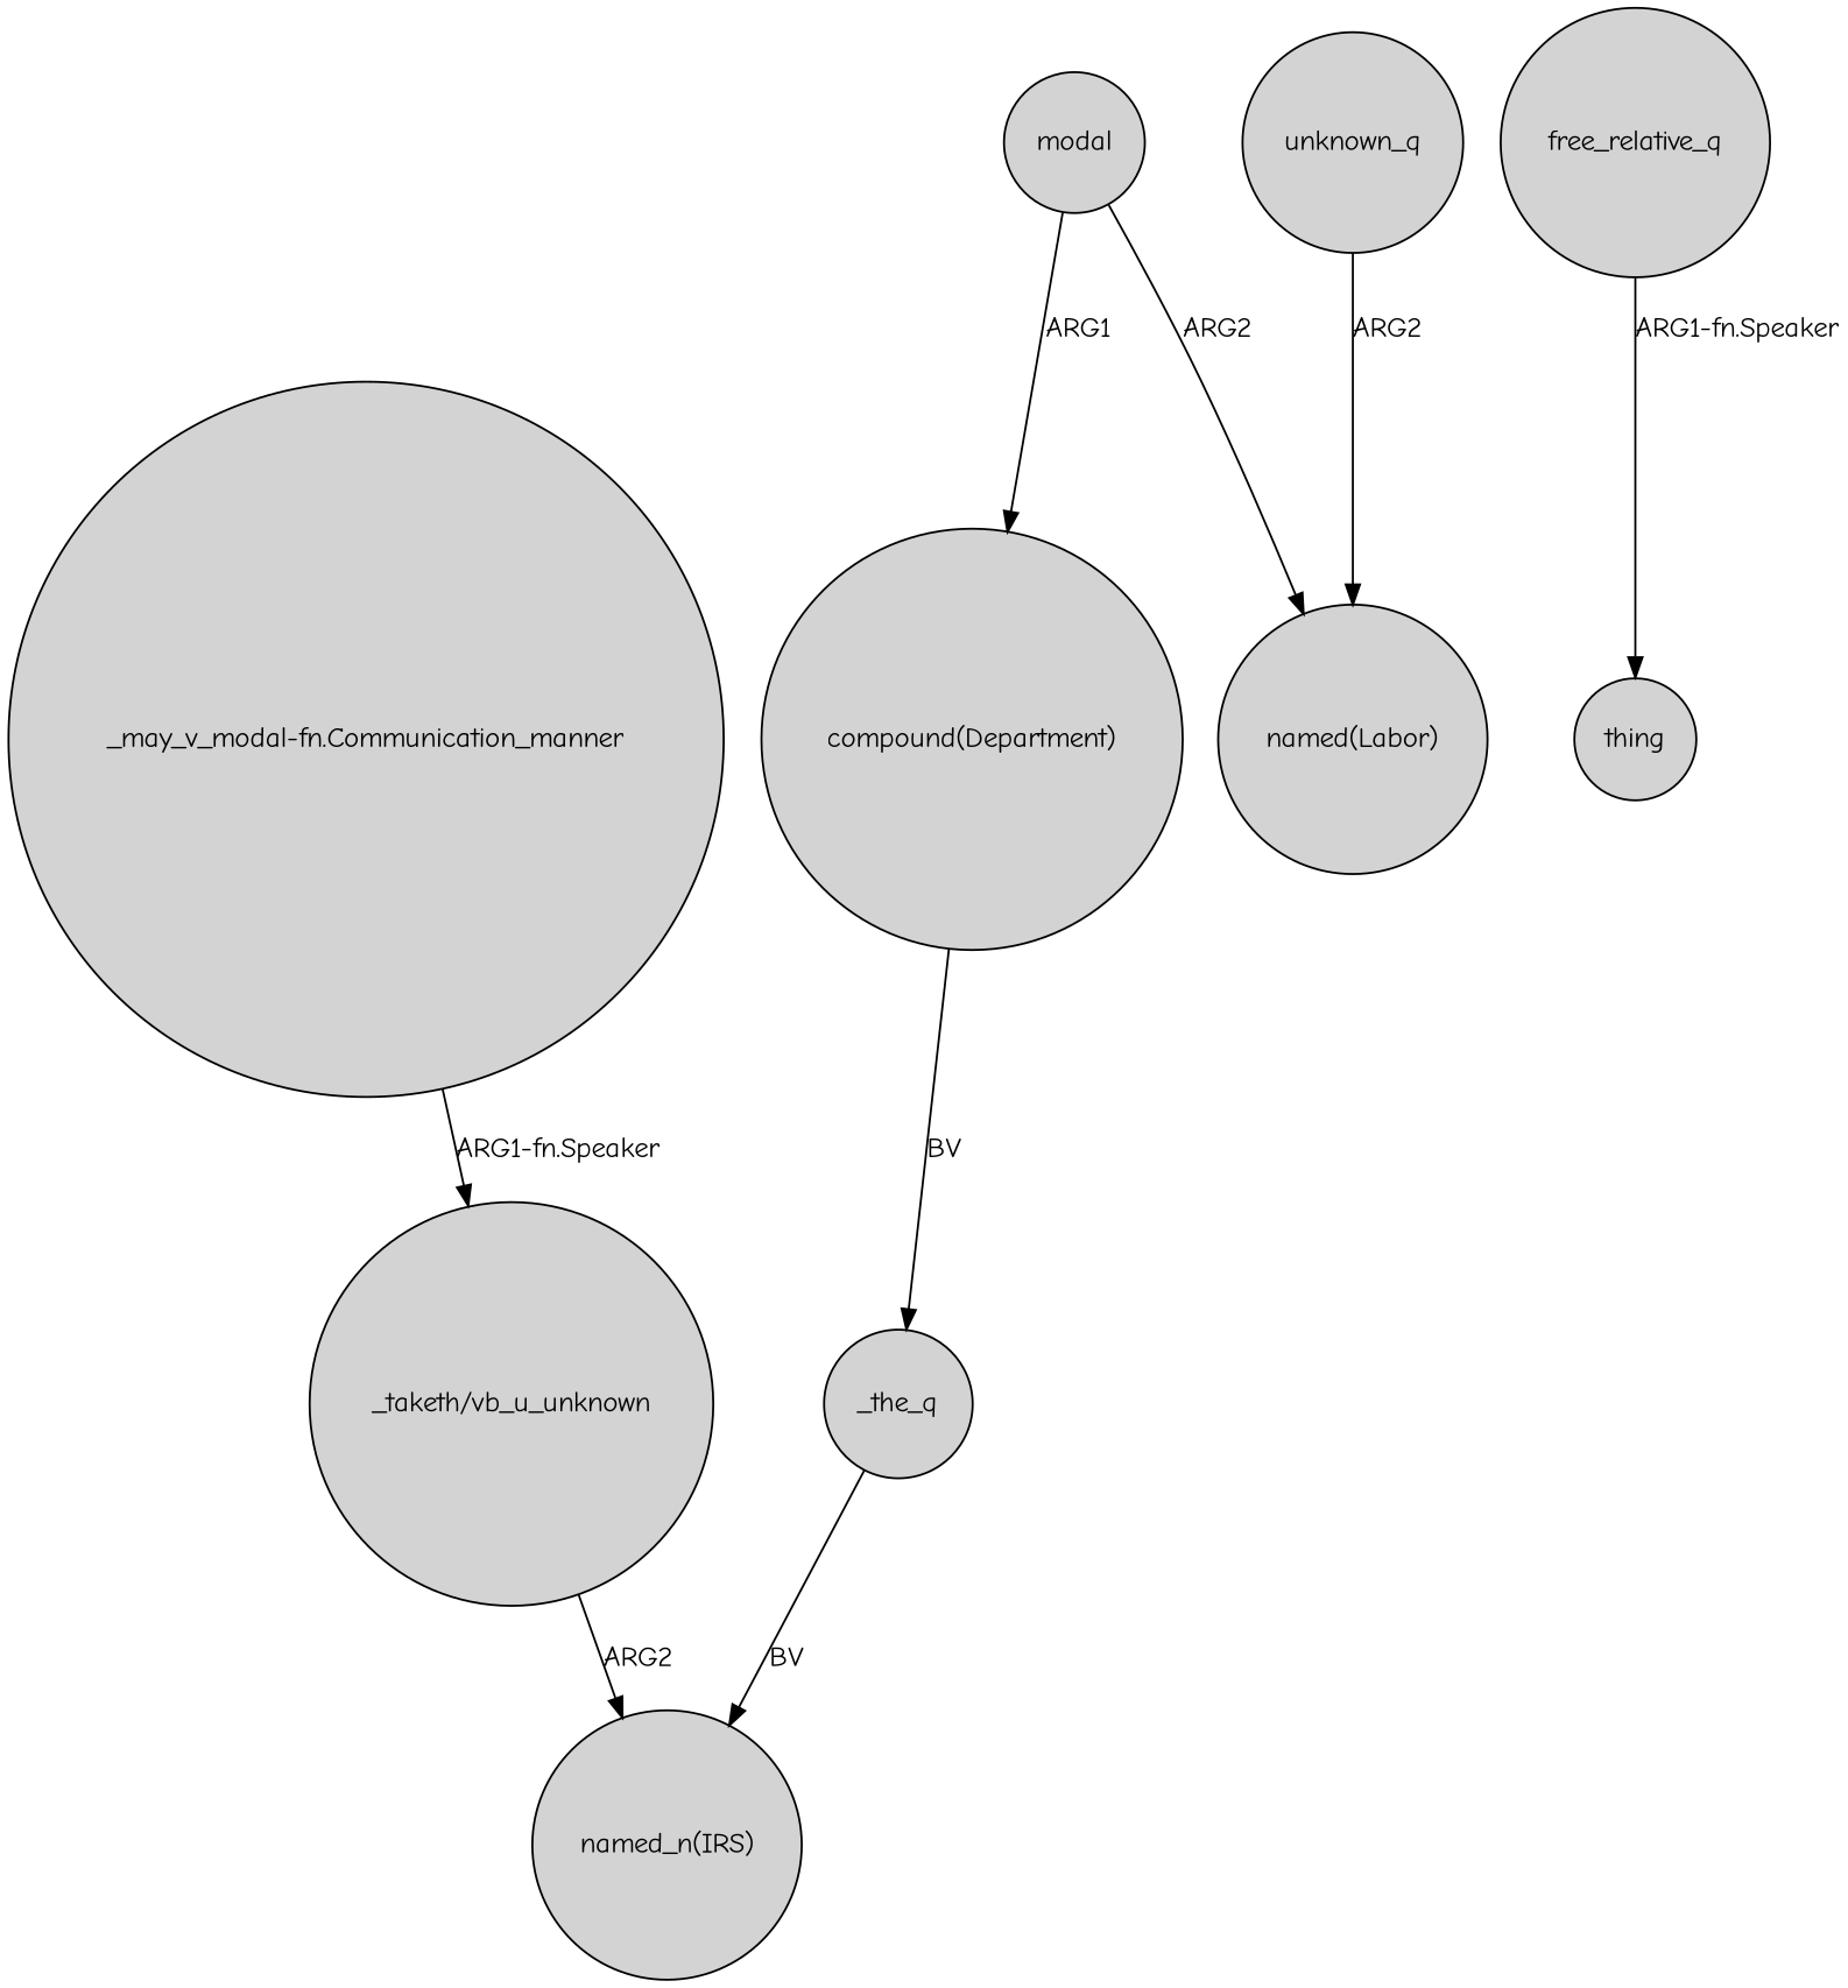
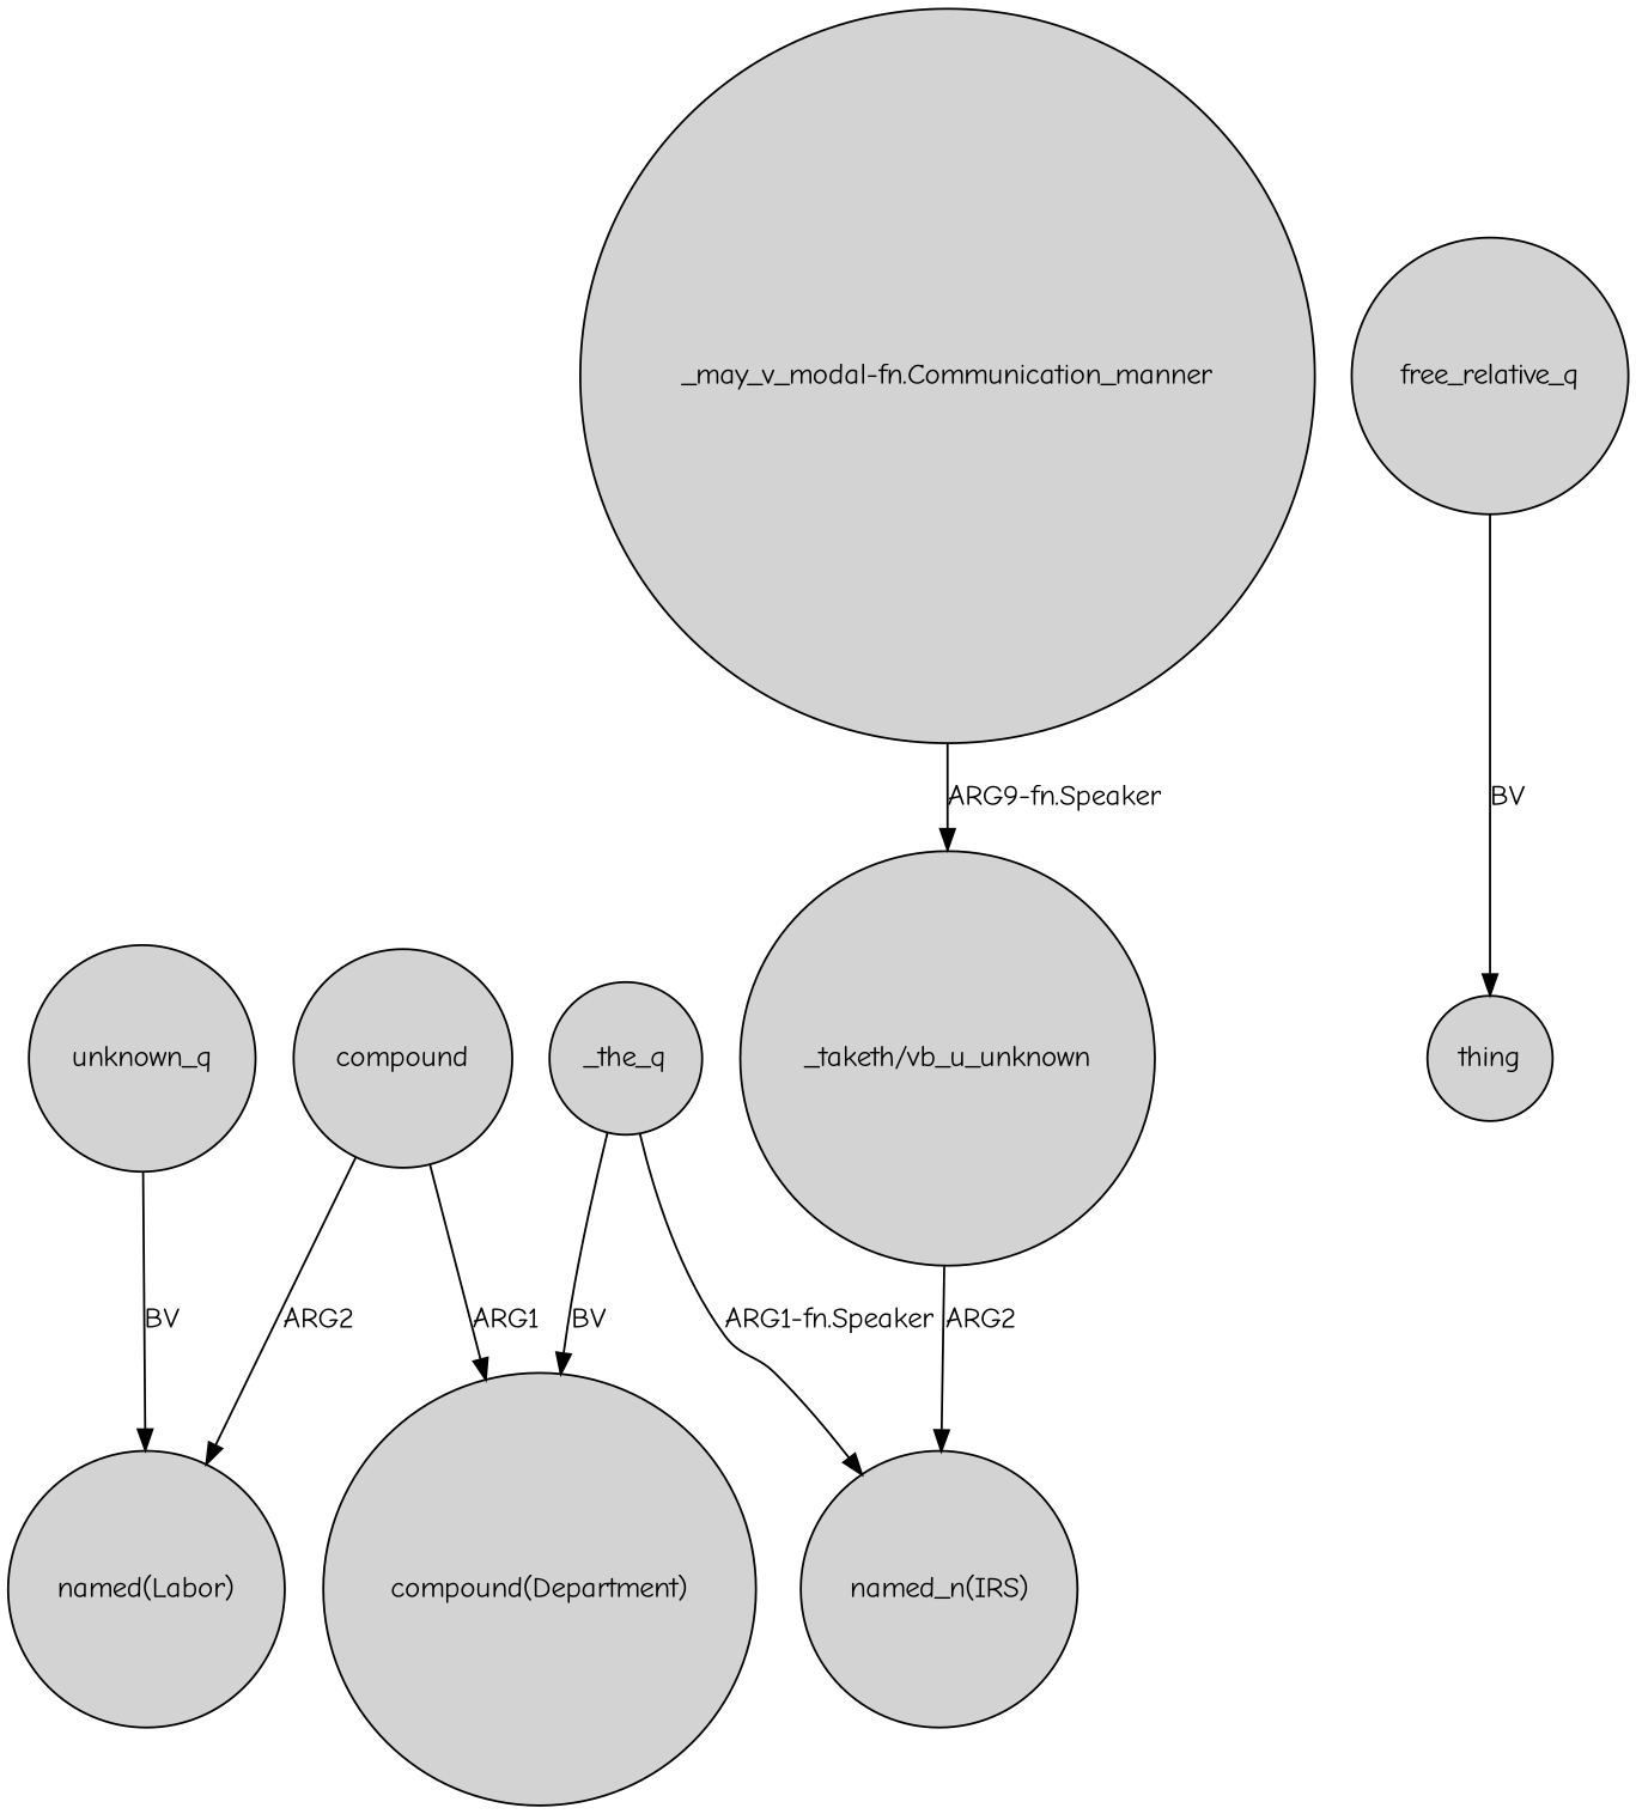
  digraph {
    fontname="Comic Neue"
    node [fontname="Comic Neue" shape=circle style=filled]
    edge [fontname="Comic Neue"]
    n1 [label="compound(Department)"]
    n2 [label=unknown_q]
    "named(Labor)"
-   compound [label=modal]
+   compound
    "_taketh/vb_u_unknown"
    "named_n(IRS)"
    _the_q
    free_relative_q
    thing
    "_may_v_modal-fn.Communication_manner"
-   n2 -> "named(Labor)" [label=ARG2]
+   n2 -> "named(Labor)" [label=BV]
    compound -> n1 [label=ARG1]
    compound -> "named(Labor)" [label=ARG2]
    "_taketh/vb_u_unknown" -> "named_n(IRS)" [label=ARG2]
-   n1 -> _the_q [label=BV]
-   _the_q -> "named_n(IRS)" [label=BV]
-   free_relative_q -> thing [label="ARG1-fn.Speaker"]
-   "_may_v_modal-fn.Communication_manner" -> "_taketh/vb_u_unknown" [label="ARG1-fn.Speaker"]
+   _the_q -> n1 [label=BV]
+   _the_q -> "named_n(IRS)" [label="ARG1-fn.Speaker"]
+   free_relative_q -> thing [label=BV]
+   "_may_v_modal-fn.Communication_manner" -> "_taketh/vb_u_unknown" [label="ARG9-fn.Speaker"]
  }
